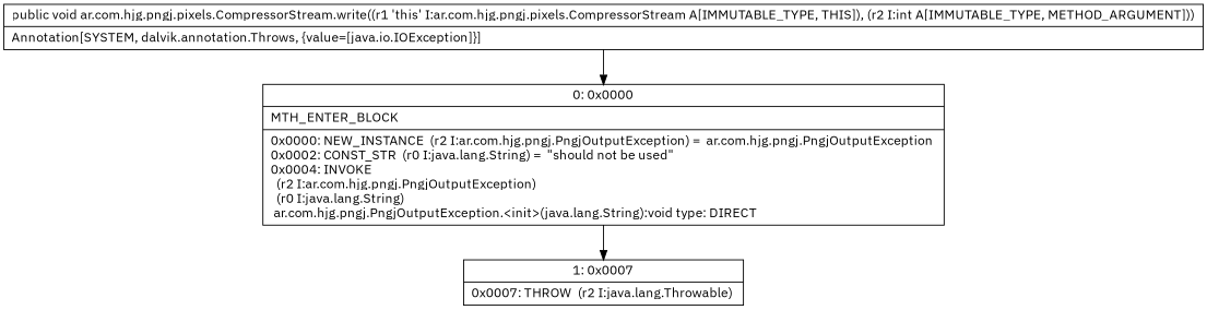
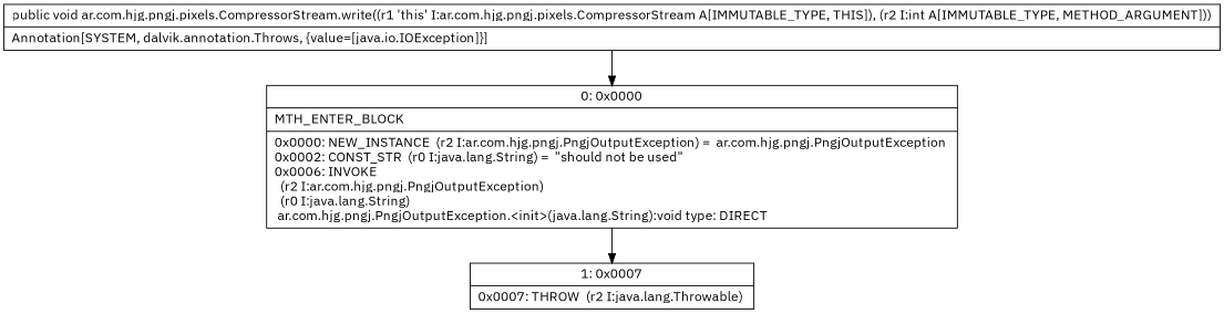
  digraph {
    fontname="IBM Plex Sans"
    node [shape=record fontname="IBM Plex Sans"]
    edge [fontname="IBM Plex Sans"]
-   n1 [label="{0\:\ 0x0000|MTH_ENTER_BLOCK\l|0x0000: NEW_INSTANCE  (r2 I:ar.com.hjg.pngj.PngjOutputException) =  ar.com.hjg.pngj.PngjOutputException \l0x0002: CONST_STR  (r0 I:java.lang.String) =  \"should not be used\" \l0x0004: INVOKE  \l  (r2 I:ar.com.hjg.pngj.PngjOutputException)\l  (r0 I:java.lang.String)\l ar.com.hjg.pngj.PngjOutputException.\<init\>(java.lang.String):void type: DIRECT \l}"]
+   n1 [label="{0\:\ 0x0000|MTH_ENTER_BLOCK\l|0x0000: NEW_INSTANCE  (r2 I:ar.com.hjg.pngj.PngjOutputException) =  ar.com.hjg.pngj.PngjOutputException \l0x0002: CONST_STR  (r0 I:java.lang.String) =  \"should not be used\" \l0x0006: INVOKE  \l  (r2 I:ar.com.hjg.pngj.PngjOutputException)\l  (r0 I:java.lang.String)\l ar.com.hjg.pngj.PngjOutputException.\<init\>(java.lang.String):void type: DIRECT \l}"]
    n2 [label="{1\:\ 0x0007|0x0007: THROW  (r2 I:java.lang.Throwable) \l}"]
    n3 [label="{public void ar.com.hjg.pngj.pixels.CompressorStream.write((r1 'this' I:ar.com.hjg.pngj.pixels.CompressorStream A[IMMUTABLE_TYPE, THIS]), (r2 I:int A[IMMUTABLE_TYPE, METHOD_ARGUMENT]))  | Annotation[SYSTEM, dalvik.annotation.Throws, \{value=[java.io.IOException]\}]\l}"]
    n1 -> n2
    n3 -> n1
  }
